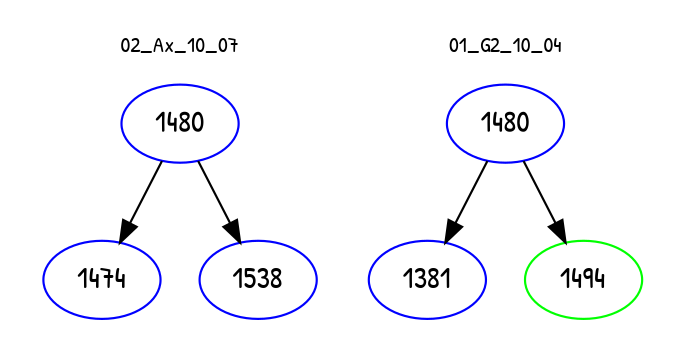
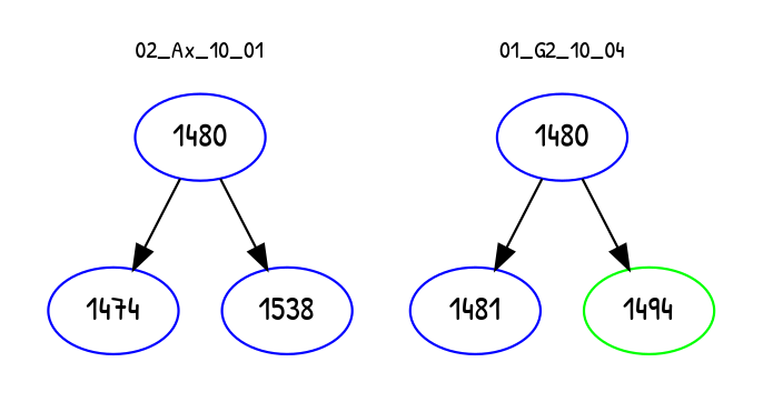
  digraph {
    fontname="Patrick Hand"
    node [color=blue fontname="Patrick Hand"]
    edge [color=black fontname="Patrick Hand"]
    n1 [label=1480]
    n2 [label=1474]
    n3 [label=1538]
    n4 [label=1480]
-   n5 [label=1381]
+   n5 [label=1481]
    n6 [color=green label=1494]
    subgraph cluster_1 {
      color=white
      fontsize=10
-     label="02_Ax_10_07"
+     label="02_Ax_10_01"
      n1
      n2
      n3
    }
    subgraph cluster_2 {
      color=white
      fontsize=10
      label="01_G2_10_04"
      n4
      n5
      n6
    }
    n1 -> n2
    n1 -> n3
    n4 -> n5
    n4 -> n6
  }
